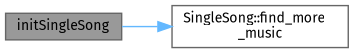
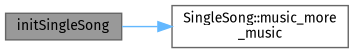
  digraph {
    rankdir=LR
    fontname="Fira Sans"
    node [fontname="Fira Sans" fontsize=10 shape=box style=filled]
    n1 [color=gray40 fillcolor=grey60 fontcolor=black height=0.2 label=initSingleSong width=0.4]
-   n2 [color=grey40 fillcolor=white height=0.2 label="SingleSong::find_more\l_music" width=0.4]
+   n2 [color=grey40 fillcolor=white height=0.2 label="SingleSong::music_more\l_music" width=0.4]
    n1 -> n2 [color=steelblue1 fontname="Fira Sans" fontsize=10 labelfontname=Helvetica labelfontsize=10 style=solid]
  }
